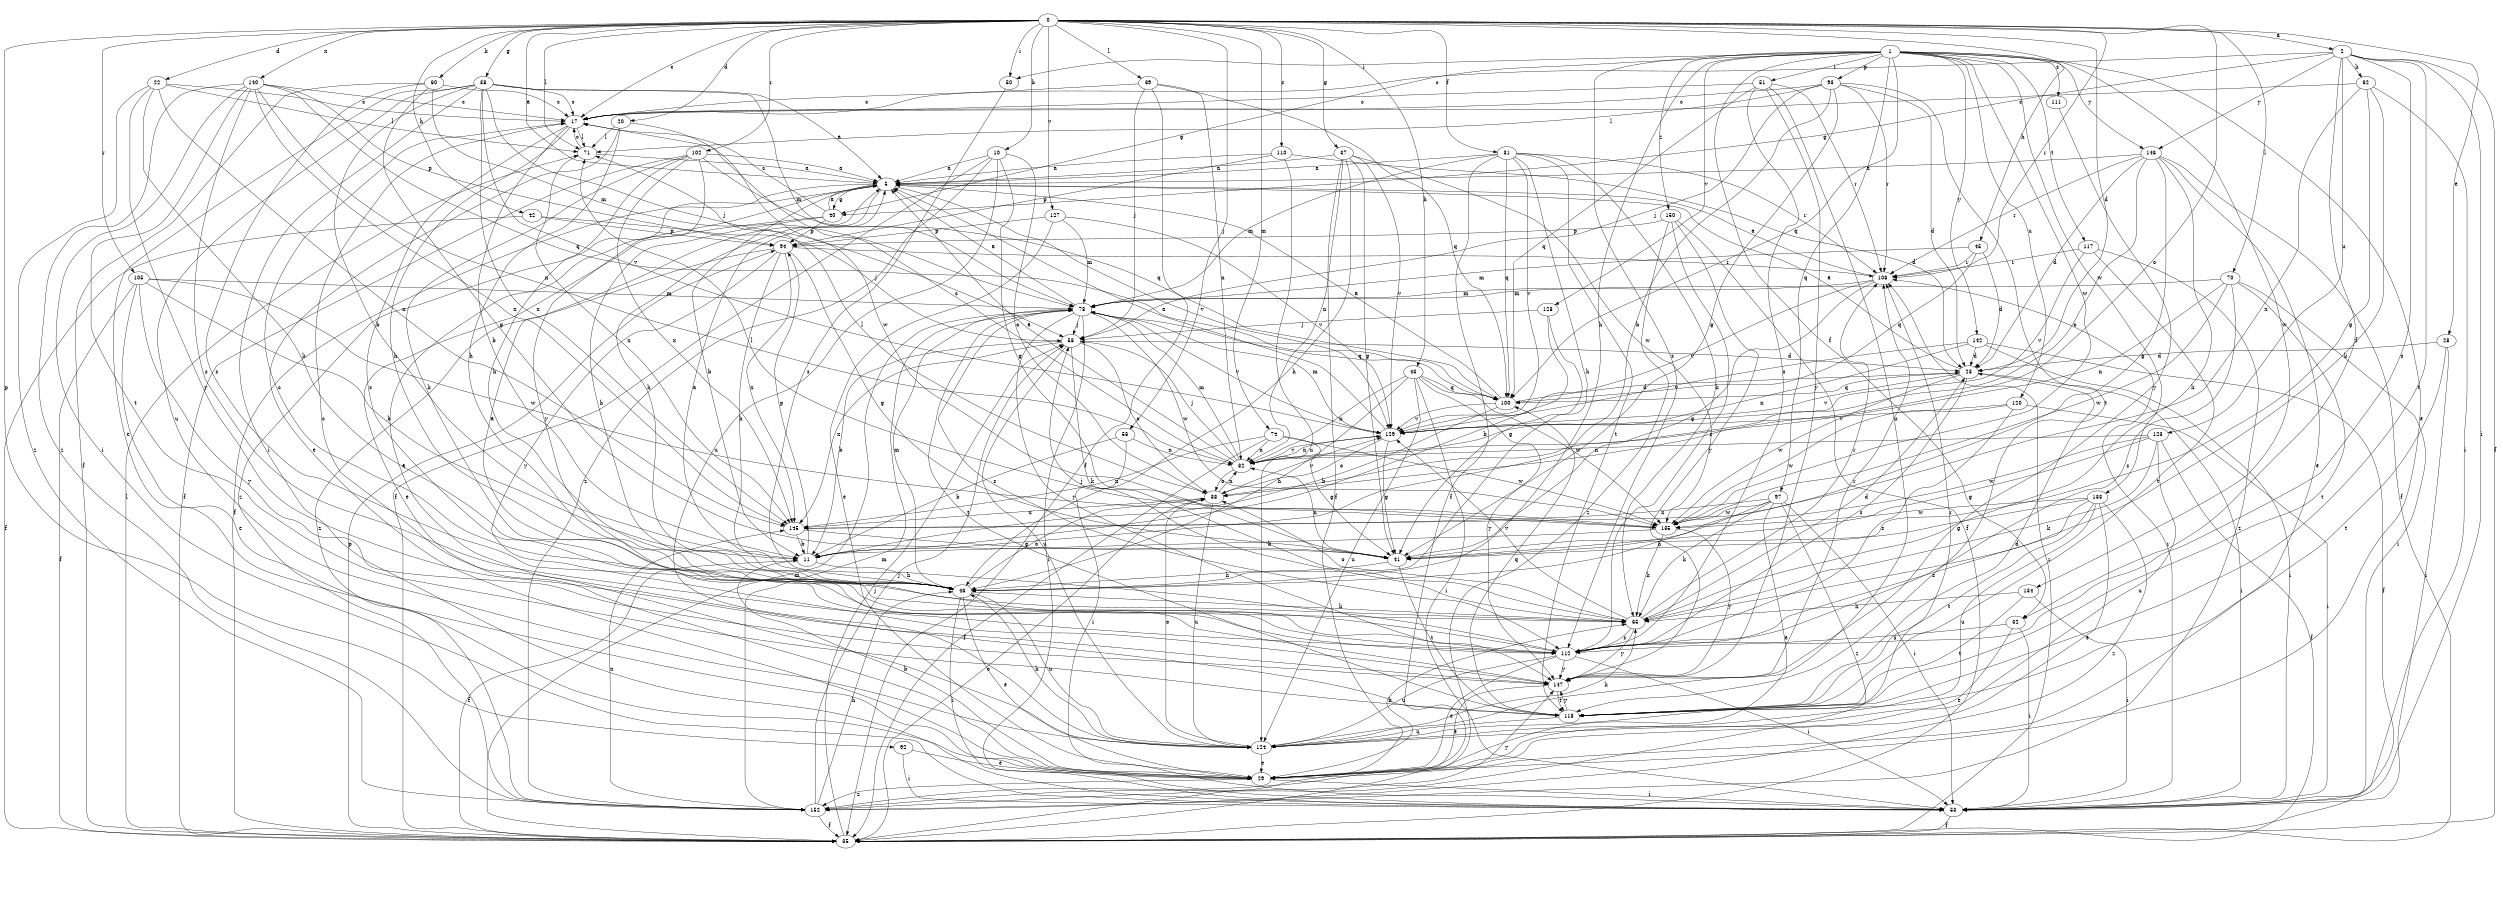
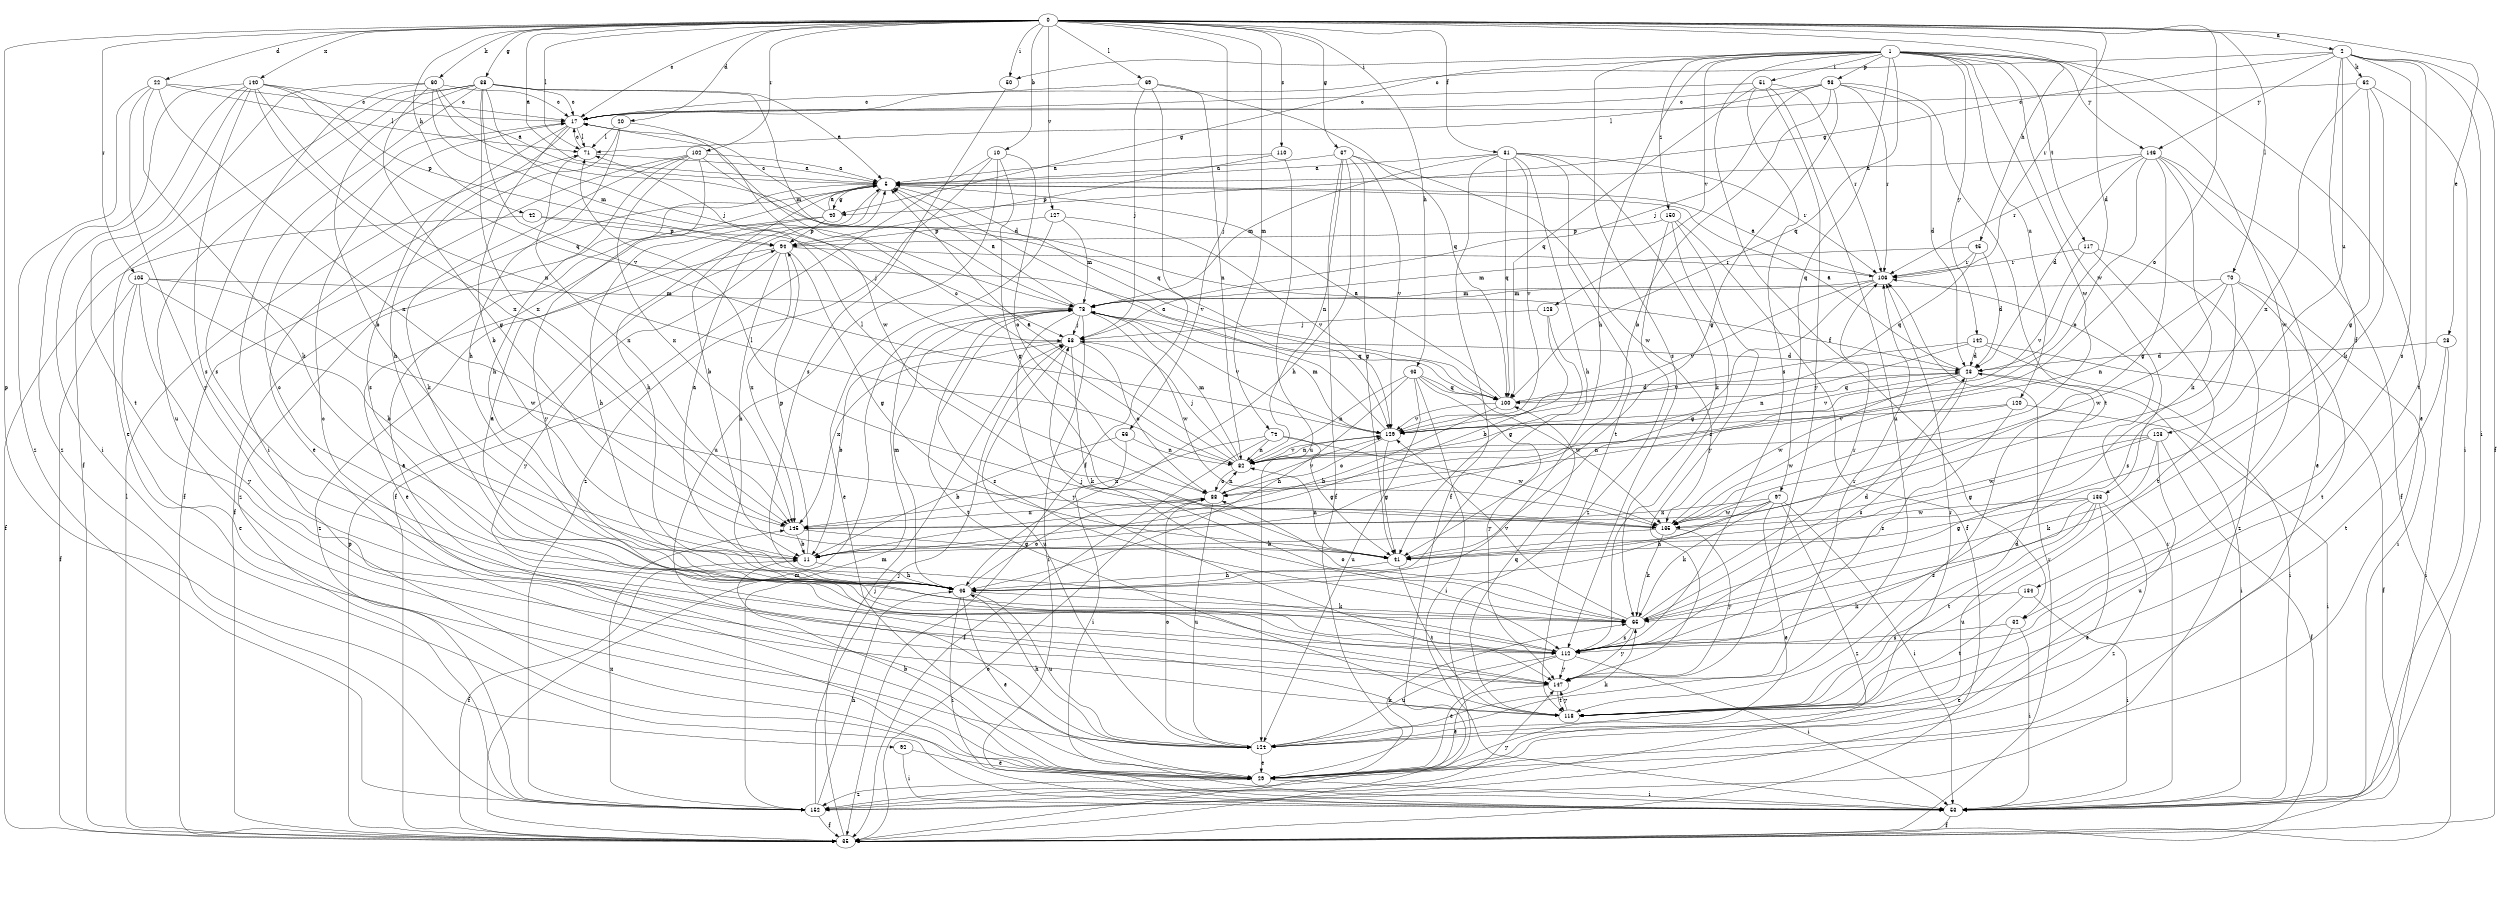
  strict digraph {
    0
    2
    5
    10
    17
    20
    22
    23
    28
    31
    37
    38
    42
    43
    45
    50
    56
    60
    69
    70
    71
    74
    88
    92
    102
    105
    106
    110
    127
    140
    32
    40
    112
    146
    35
    53
    62
    118
    123
    46
    11
    129
    152
    41
    124
    29
    135
    65
    n49 [label=145]
    147
    100
    n52 [label=78]
    82
    58
    94
    1
    51
    93
    97
-   111
    117
    120
    128
    133
    134
    142
    150
    0 -> 2 [label=a]
    0 -> 5 [label=a]
    0 -> 10 [label=b]
    0 -> 17 [label=c]
    0 -> 20 [label=d]
    0 -> 22 [label=d]
    0 -> 23 [label=d]
    0 -> 28 [label=e]
    0 -> 31 [label=f]
    0 -> 37 [label=g]
    0 -> 38 [label=g]
    0 -> 42 [label=h]
    0 -> 43 [label=h]
    0 -> 45 [label=h]
    0 -> 50 [label=i]
    0 -> 56 [label=j]
    0 -> 60 [label=k]
    0 -> 69 [label=l]
    0 -> 70 [label=l]
    0 -> 71 [label=l]
    0 -> 74 [label=m]
    0 -> 88 [label=o]
    0 -> 92 [label=p]
    0 -> 102 [label=r]
    0 -> 105 [label=r]
    0 -> 106 [label=r]
    0 -> 110 [label=s]
    0 -> 127 [label=v]
    0 -> 140 [label=x]
    2 -> 17 [label=c]
    2 -> 32 [label=f]
    2 -> 40 [label=g]
    2 -> 112 [label=s]
    2 -> 146 [label=y]
    2 -> 35 [label=f]
    2 -> 53 [label=i]
    2 -> 62 [label=k]
    2 -> 118 [label=t]
    2 -> 123 [label=u]
    5 -> 40 [label=g]
    5 -> 35 [label=f]
    5 -> 46 [label=h]
    5 -> 11 [label=b]
    5 -> 129 [label=v]
    5 -> 152 [label=z]
-   10 -> 5 [label=a]
+   60 -> 5 [label=a]
    10 -> 88 [label=o]
    10 -> 35 [label=f]
    10 -> 152 [label=z]
    10 -> 41 [label=g]
    10 -> 124 [label=u]
    17 -> 71 [label=l]
    17 -> 112 [label=s]
    17 -> 46 [label=h]
    17 -> 11 [label=b]
    20 -> 71 [label=l]
    20 -> 46 [label=h]
    20 -> 29 [label=e]
    20 -> 135 [label=w]
    22 -> 17 [label=c]
    22 -> 71 [label=l]
    22 -> 152 [label=z]
    22 -> 65 [label=k]
    22 -> n49 [label=x]
    22 -> 147 [label=y]
    23 -> 5 [label=a]
    23 -> 112 [label=s]
    23 -> 53 [label=i]
    23 -> 129 [label=v]
    23 -> 135 [label=w]
    23 -> 100 [label=q]
    28 -> 23 [label=d]
    28 -> 53 [label=i]
    28 -> 118 [label=t]
    31 -> 5 [label=a]
    31 -> 106 [label=r]
    31 -> 35 [label=f]
    31 -> 118 [label=t]
    31 -> 46 [label=h]
    31 -> 129 [label=v]
    31 -> 65 [label=k]
    31 -> 100 [label=q]
    31 -> n52 [label=m]
    37 -> 5 [label=a]
    37 -> 35 [label=f]
    37 -> 46 [label=h]
    37 -> 129 [label=v]
    37 -> 41 [label=g]
    37 -> 135 [label=w]
    37 -> 82 [label=n]
    38 -> 5 [label=a]
    38 -> 17 [label=c]
    38 -> 53 [label=i]
    38 -> 11 [label=b]
    38 -> 129 [label=v]
    38 -> 124 [label=u]
    38 -> 29 [label=e]
    38 -> n49 [label=x]
    38 -> n52 [label=m]
    38 -> 58 [label=j]
    42 -> 35 [label=f]
    42 -> 58 [label=j]
    42 -> 94 [label=p]
    43 -> 53 [label=i]
    43 -> 46 [label=h]
    43 -> 124 [label=u]
    43 -> 135 [label=w]
    43 -> 147 [label=y]
    43 -> 100 [label=q]
    43 -> 82 [label=n]
    45 -> 23 [label=d]
    45 -> 106 [label=r]
    45 -> 100 [label=q]
    45 -> n52 [label=m]
    50 -> 112 [label=s]
    56 -> 53 [label=i]
    56 -> 11 [label=b]
    56 -> 82 [label=n]
    60 -> 17 [label=c]
    60 -> 112 [label=s]
    60 -> 35 [label=f]
    60 -> 41 [label=g]
    60 -> n52 [label=m]
    69 -> 17 [label=c]
    69 -> 35 [label=f]
    69 -> 100 [label=q]
    69 -> 82 [label=n]
    69 -> 58 [label=j]
    70 -> 112 [label=s]
    70 -> 53 [label=i]
    70 -> 118 [label=t]
    70 -> 135 [label=w]
    70 -> n52 [label=m]
    70 -> 82 [label=n]
    71 -> 5 [label=a]
    71 -> 17 [label=c]
    71 -> n49 [label=x]
    74 -> 35 [label=f]
    74 -> 41 [label=g]
    74 -> 135 [label=w]
    74 -> n49 [label=x]
    74 -> 82 [label=n]
    88 -> 71 [label=l]
    88 -> 129 [label=v]
    88 -> 124 [label=u]
    88 -> n49 [label=x]
    88 -> 82 [label=n]
    92 -> 53 [label=i]
    92 -> 29 [label=e]
    102 -> 5 [label=a]
    102 -> 35 [label=f]
    102 -> 46 [label=h]
    102 -> 65 [label=k]
    102 -> n49 [label=x]
    102 -> 147 [label=y]
    102 -> 100 [label=q]
    105 -> 35 [label=f]
    105 -> 11 [label=b]
    105 -> 29 [label=e]
    105 -> 135 [label=w]
    105 -> 147 [label=y]
    105 -> n52 [label=m]
    106 -> 5 [label=a]
    106 -> 129 [label=v]
    106 -> 41 [label=g]
    106 -> n52 [label=m]
    110 -> 5 [label=a]
-   110 -> 23 [label=d]
+   60 -> 23 [label=d]
    110 -> 124 [label=u]
    110 -> 94 [label=p]
    127 -> 129 [label=v]
    127 -> 29 [label=e]
    127 -> n52 [label=m]
    127 -> 94 [label=p]
    140 -> 17 [label=c]
    140 -> 112 [label=s]
    140 -> 53 [label=i]
    140 -> 118 [label=t]
    140 -> 152 [label=z]
    140 -> n49 [label=x]
    140 -> 100 [label=q]
    140 -> 82 [label=n]
    140 -> 94 [label=p]
    32 -> 112 [label=s]
    32 -> 53 [label=i]
    32 -> 29 [label=e]
    40 -> 5 [label=a]
    40 -> 17 [label=c]
    40 -> 46 [label=h]
    40 -> 29 [label=e]
    40 -> 94 [label=p]
    112 -> 5 [label=a]
    112 -> 17 [label=c]
    112 -> 53 [label=i]
    112 -> 124 [label=u]
    112 -> 29 [label=e]
    112 -> 147 [label=y]
    146 -> 5 [label=a]
    146 -> 23 [label=d]
    146 -> 88 [label=o]
    146 -> 106 [label=r]
    146 -> 35 [label=f]
    146 -> 41 [label=g]
    146 -> 29 [label=e]
    146 -> 65 [label=k]
    35 -> 71 [label=l]
    35 -> 88 [label=o]
    35 -> 106 [label=r]
    35 -> n52 [label=m]
    35 -> 58 [label=j]
    35 -> 94 [label=p]
    53 -> 106 [label=r]
    53 -> 35 [label=f]
    62 -> 17 [label=c]
    62 -> 53 [label=i]
    62 -> 41 [label=g]
    62 -> 65 [label=k]
    62 -> n49 [label=x]
    118 -> 17 [label=c]
    118 -> 23 [label=d]
-   118 -> 124 [label=u]
    118 -> 147 [label=y]
    118 -> 100 [label=q]
    123 -> 35 [label=f]
    123 -> 41 [label=g]
    123 -> 124 [label=u]
    123 -> 135 [label=w]
    123 -> 65 [label=k]
    123 -> 82 [label=n]
    46 -> 5 [label=a]
    46 -> 88 [label=o]
    46 -> 53 [label=i]
    46 -> 124 [label=u]
    46 -> 29 [label=e]
    46 -> 65 [label=k]
    46 -> n52 [label=m]
    11 -> 35 [label=f]
    11 -> 46 [label=h]
    11 -> 94 [label=p]
    129 -> 5 [label=a]
    129 -> 88 [label=o]
    129 -> 41 [label=g]
    129 -> n52 [label=m]
    129 -> 82 [label=n]
    152 -> 35 [label=f]
    152 -> 46 [label=h]
    152 -> n49 [label=x]
    152 -> 147 [label=y]
    152 -> n52 [label=m]
    152 -> 58 [label=j]
    41 -> 118 [label=t]
    41 -> 46 [label=h]
    41 -> 82 [label=n]
    124 -> 5 [label=a]
    124 -> 88 [label=o]
    124 -> 106 [label=r]
    124 -> 46 [label=h]
    124 -> 29 [label=e]
    124 -> 65 [label=k]
    29 -> 53 [label=i]
    29 -> 11 [label=b]
    29 -> 152 [label=z]
    29 -> 65 [label=k]
    135 -> 71 [label=l]
    135 -> 11 [label=b]
    135 -> 65 [label=k]
    135 -> 147 [label=y]
    65 -> 23 [label=d]
    65 -> 88 [label=o]
    65 -> 106 [label=r]
    65 -> 112 [label=s]
    65 -> 129 [label=v]
    65 -> 147 [label=y]
    65 -> 58 [label=j]
    n49 -> 11 [label=b]
    n49 -> 41 [label=g]
    147 -> 106 [label=r]
    147 -> 118 [label=t]
    147 -> 29 [label=e]
    100 -> 5 [label=a]
    100 -> 23 [label=d]
    100 -> 11 [label=b]
    100 -> 129 [label=v]
    n52 -> 5 [label=a]
    n52 -> 112 [label=s]
    n52 -> 53 [label=i]
    n52 -> 118 [label=t]
    n52 -> 129 [label=v]
    n52 -> 135 [label=w]
    n52 -> 147 [label=y]
    n52 -> 100 [label=q]
    n52 -> 58 [label=j]
    82 -> 5 [label=a]
    82 -> 17 [label=c]
    82 -> 88 [label=o]
    82 -> 129 [label=v]
    82 -> n52 [label=m]
    82 -> 58 [label=j]
    58 -> 23 [label=d]
    58 -> 88 [label=o]
    58 -> 11 [label=b]
    58 -> 124 [label=u]
    58 -> 65 [label=k]
    58 -> n49 [label=x]
    94 -> 106 [label=r]
    94 -> 46 [label=h]
    94 -> 152 [label=z]
    94 -> 41 [label=g]
    94 -> n49 [label=x]
    94 -> 147 [label=y]
    1 -> 50 [label=i]
    1 -> 32 [label=f]
    1 -> 40 [label=g]
    1 -> 112 [label=s]
    1 -> 146 [label=y]
    1 -> 46 [label=h]
    1 -> 29 [label=e]
    1 -> 135 [label=w]
    1 -> 100 [label=q]
    1 -> 51 [label=i]
    1 -> 93 [label=p]
    1 -> 97 [label=q]
-   1 -> 111 [label=s]
    1 -> 117 [label=t]
    1 -> 120 [label=u]
    1 -> 128 [label=v]
    1 -> 133 [label=w]
    1 -> 134 [label=w]
    1 -> 142 [label=y]
    1 -> 150 [label=z]
    51 -> 17 [label=c]
    51 -> 106 [label=r]
    51 -> 112 [label=s]
    51 -> 124 [label=u]
    51 -> 147 [label=y]
    51 -> 100 [label=q]
    93 -> 17 [label=c]
    93 -> 23 [label=d]
    93 -> 71 [label=l]
    93 -> 106 [label=r]
    93 -> 118 [label=t]
    93 -> 11 [label=b]
    93 -> 41 [label=g]
    93 -> 58 [label=j]
    97 -> 53 [label=i]
    97 -> 46 [label=h]
    97 -> 152 [label=z]
    97 -> 29 [label=e]
    97 -> 135 [label=w]
    97 -> 65 [label=k]
    97 -> n49 [label=x]
-   111 -> 147 [label=y]
    117 -> 106 [label=r]
    117 -> 118 [label=t]
    117 -> 129 [label=v]
    117 -> 152 [label=z]
    120 -> 112 [label=s]
    120 -> 53 [label=i]
    120 -> 129 [label=v]
    120 -> 135 [label=w]
    128 -> 11 [label=b]
    128 -> 41 [label=g]
    128 -> 58 [label=j]
    133 -> 112 [label=s]
    133 -> 118 [label=t]
    133 -> 152 [label=z]
    133 -> 41 [label=g]
    133 -> 124 [label=u]
    133 -> 29 [label=e]
    133 -> 135 [label=w]
    134 -> 53 [label=i]
    134 -> 118 [label=t]
    134 -> 65 [label=k]
    142 -> 23 [label=d]
    142 -> 35 [label=f]
    142 -> 53 [label=i]
    142 -> 129 [label=v]
    142 -> 82 [label=n]
    150 -> 112 [label=s]
    150 -> 35 [label=f]
    150 -> 152 [label=z]
    150 -> 147 [label=y]
    150 -> 94 [label=p]
  }
